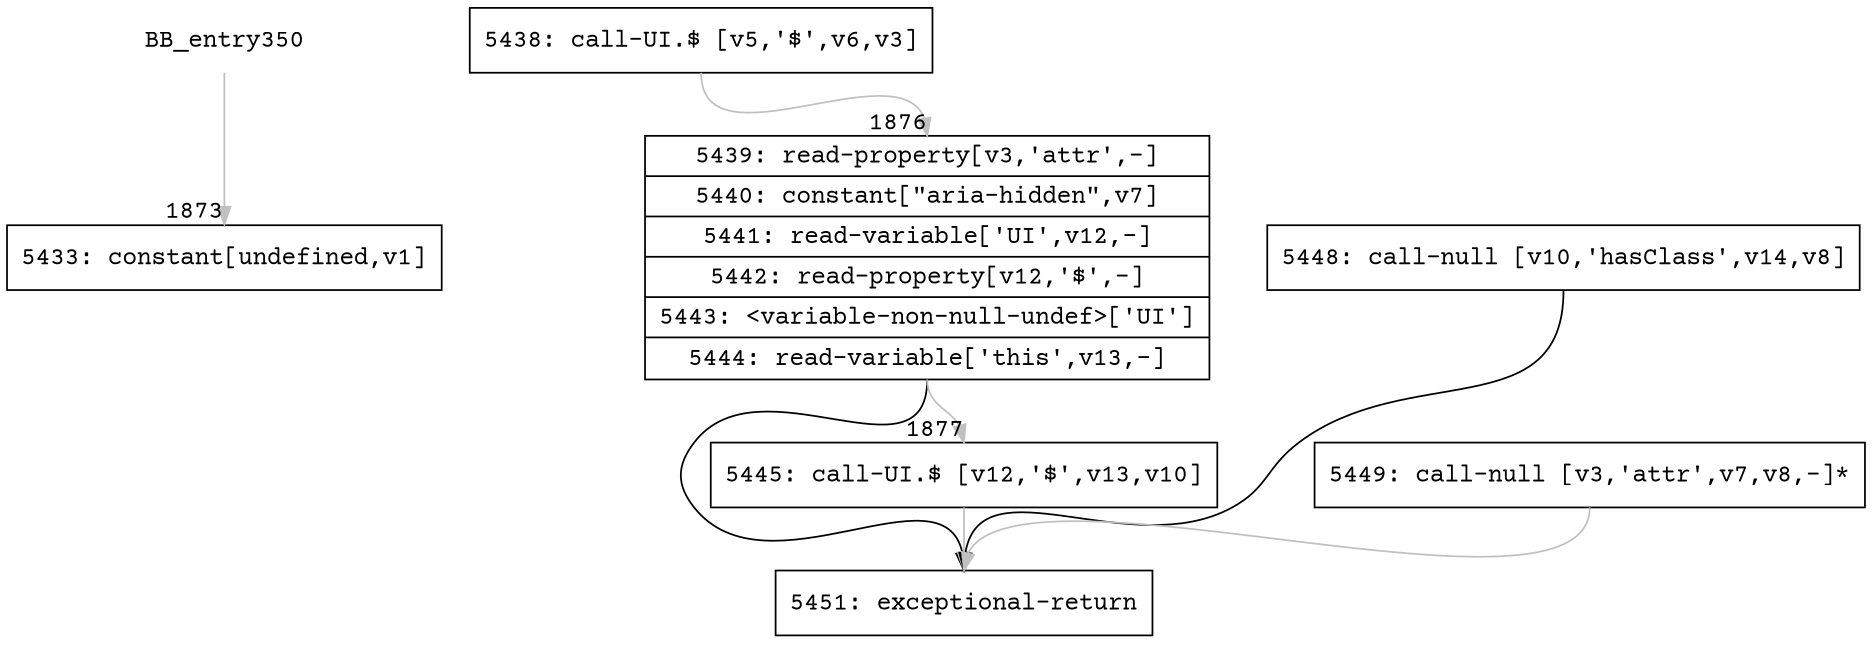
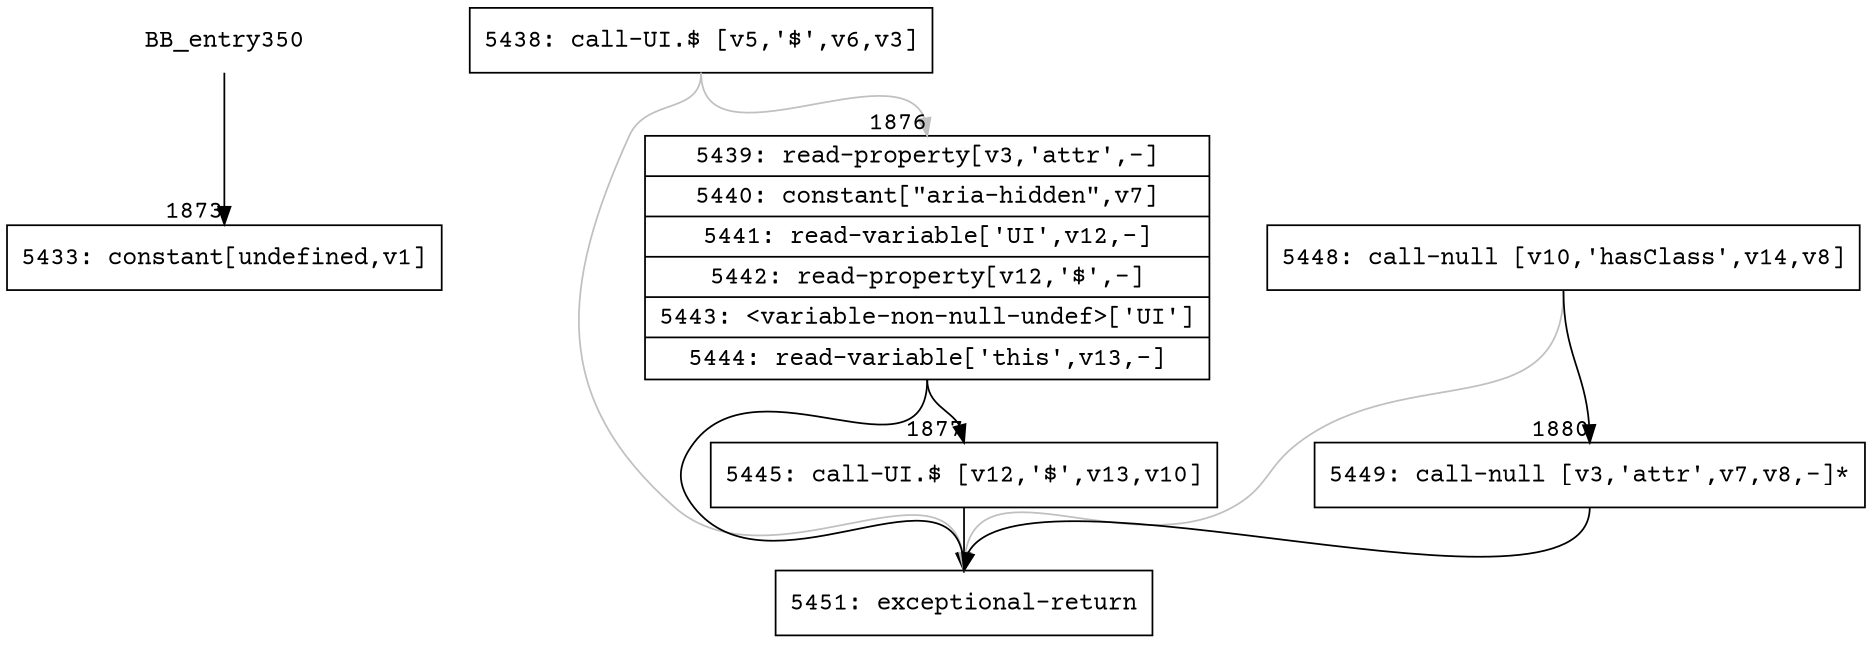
  digraph {
    fontname="Courier Prime"
    rankdir=TD
    node [fontname="Courier Prime" shape=record]
    edge [fontname="Courier Prime" headport=n tailport=s color=gray]
    n1 [label=BB_entry350 shape=none]
    n2 [label="{5433: constant[undefined,v1]}"]
    n3 [label="{5438: call-UI.$ [v5,'$',v6,v3]}"]
    n4 [label="{5451: exceptional-return}"]
    n5 [label="{5439: read-property[v3,'attr',-]|5440: constant[\"aria-hidden\",v7]|5441: read-variable['UI',v12,-]|5442: read-property[v12,'$',-]|5443: \<variable-non-null-undef\>['UI']|5444: read-variable['this',v13,-]}"]
    n6 [label="{5445: call-UI.$ [v12,'$',v13,v10]}"]
    n7 [label="{5448: call-null [v10,'hasClass',v14,v8]}"]
    n8 [label="{5449: call-null [v3,'attr',v7,v8,-]*}"]
-   n1 -> n2 [headlabel="    1873"]
+   n1 -> n2 [headlabel="    1873" color=""]
+   n3 -> n4
    n3 -> n5 [headlabel="      1876"]
    n5 -> n4 [color=black]
-   n5 -> n6 [headlabel="      1877"]
-   n6 -> n4
-   n7 -> n4 [color=black]
-   n8 -> n4
+   n5 -> n6 [headlabel="      1877" color=""]
+   n6 -> n4 [color=black]
+   n7 -> n4
+   n7 -> n8 [headlabel="      1880" color=""]
+   n8 -> n4 [color=black]
  }
